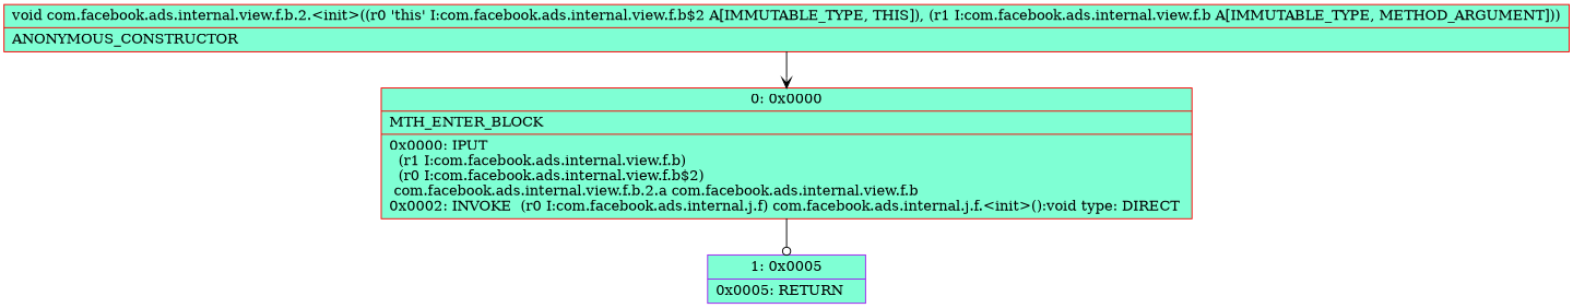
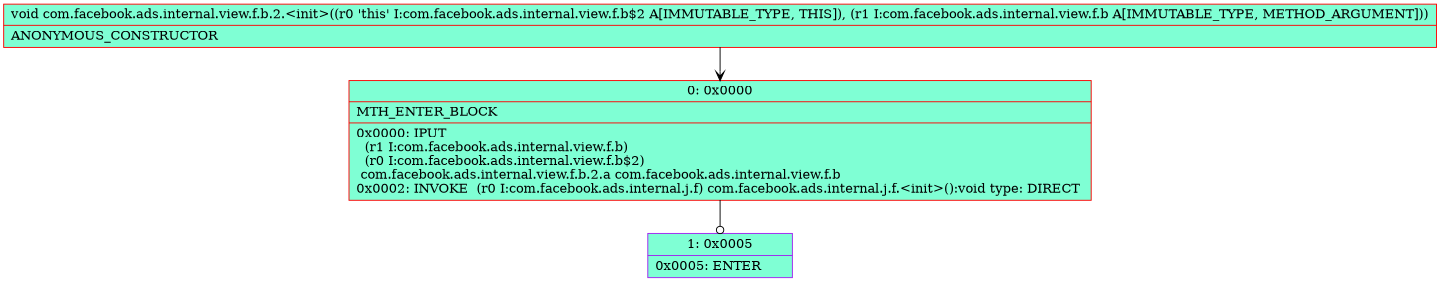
  digraph {
    node [shape=record style=filled fillcolor=aquamarine color=red]
    n1 [label="{0\:\ 0x0000|MTH_ENTER_BLOCK\l|0x0000: IPUT  \l  (r1 I:com.facebook.ads.internal.view.f.b)\l  (r0 I:com.facebook.ads.internal.view.f.b$2)\l com.facebook.ads.internal.view.f.b.2.a com.facebook.ads.internal.view.f.b \l0x0002: INVOKE  (r0 I:com.facebook.ads.internal.j.f) com.facebook.ads.internal.j.f.\<init\>():void type: DIRECT \l}"]
-   n2 [label="{1\:\ 0x0005|0x0005: RETURN   \l}" color=purple]
+   n2 [label="{1\:\ 0x0005|0x0005: ENTER   \l}" color=purple]
    n3 [label="{void com.facebook.ads.internal.view.f.b.2.\<init\>((r0 'this' I:com.facebook.ads.internal.view.f.b$2 A[IMMUTABLE_TYPE, THIS]), (r1 I:com.facebook.ads.internal.view.f.b A[IMMUTABLE_TYPE, METHOD_ARGUMENT]))  | ANONYMOUS_CONSTRUCTOR\l}"]
    n1 -> n2 [arrowhead=odot]
    n3 -> n1 [arrowhead=vee]
  }
